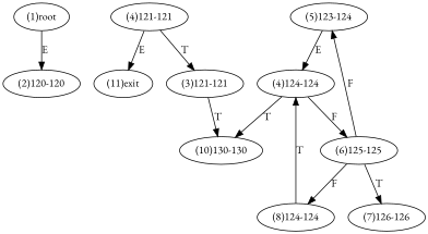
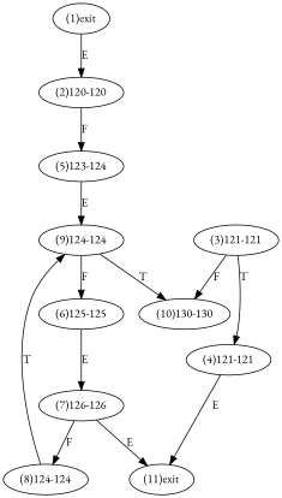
  digraph {
    fontname="EB Garamond"
    node [fontname="EB Garamond"]
    edge [fontname="EB Garamond"]
-   n1 [label="(1)root"]
+   n1 [label="(1)exit"]
    n2 [label="(2)120-120"]
    n3 [label="(5)123-124"]
    n4 [label="(3)121-121"]
    n5 [label="(4)121-121"]
    n6 [label="(10)130-130"]
-   n7 [label="(4)124-124"]
+   n7 [label="(9)124-124"]
    n8 [label="(11)exit"]
    n9 [label="(6)125-125"]
    n10 [label="(7)126-126"]
    n11 [label="(8)124-124"]
    n1 -> n2 [label=E]
-   n9 -> n3 [label=F]
+   n2 -> n3 [label=F]
    n3 -> n7 [label=E]
-   n5 -> n4 [label=T]
-   n4 -> n6 [label=T]
+   n4 -> n5 [label=T]
+   n4 -> n6 [label=F]
    n5 -> n8 [label=E]
    n7 -> n6 [label=T]
    n7 -> n9 [label=F]
-   n9 -> n10 [label=T]
-   n9 -> n11 [label=F]
+   n9 -> n10 [label=E]
+   n10 -> n11 [label=F]
+   n10 -> n8 [label=E]
    n11 -> n7 [label=T]
  }
